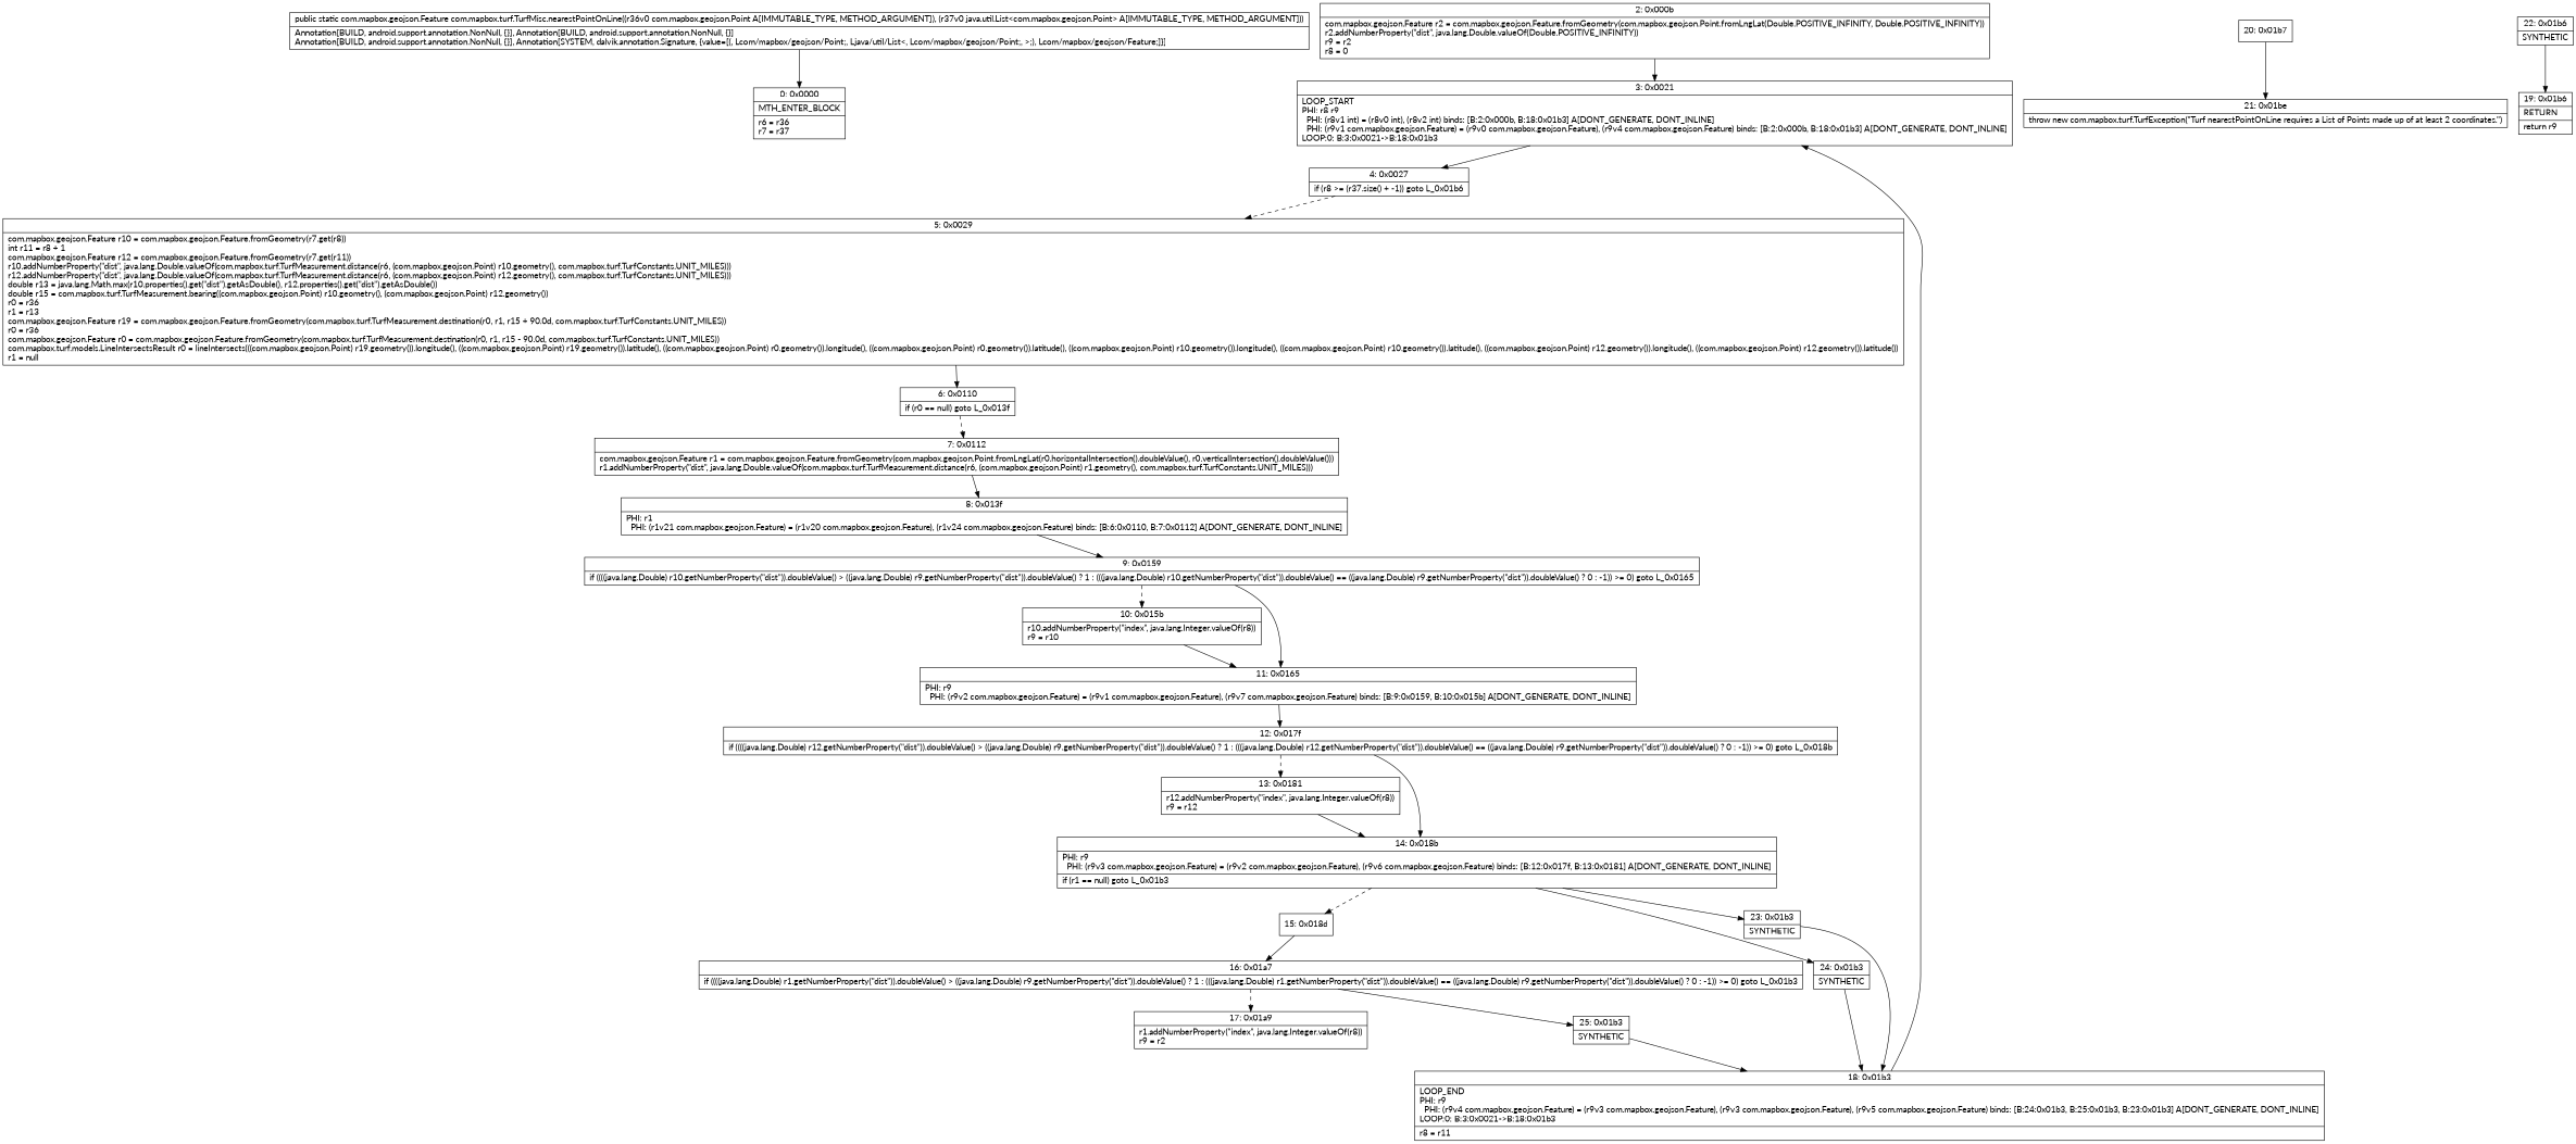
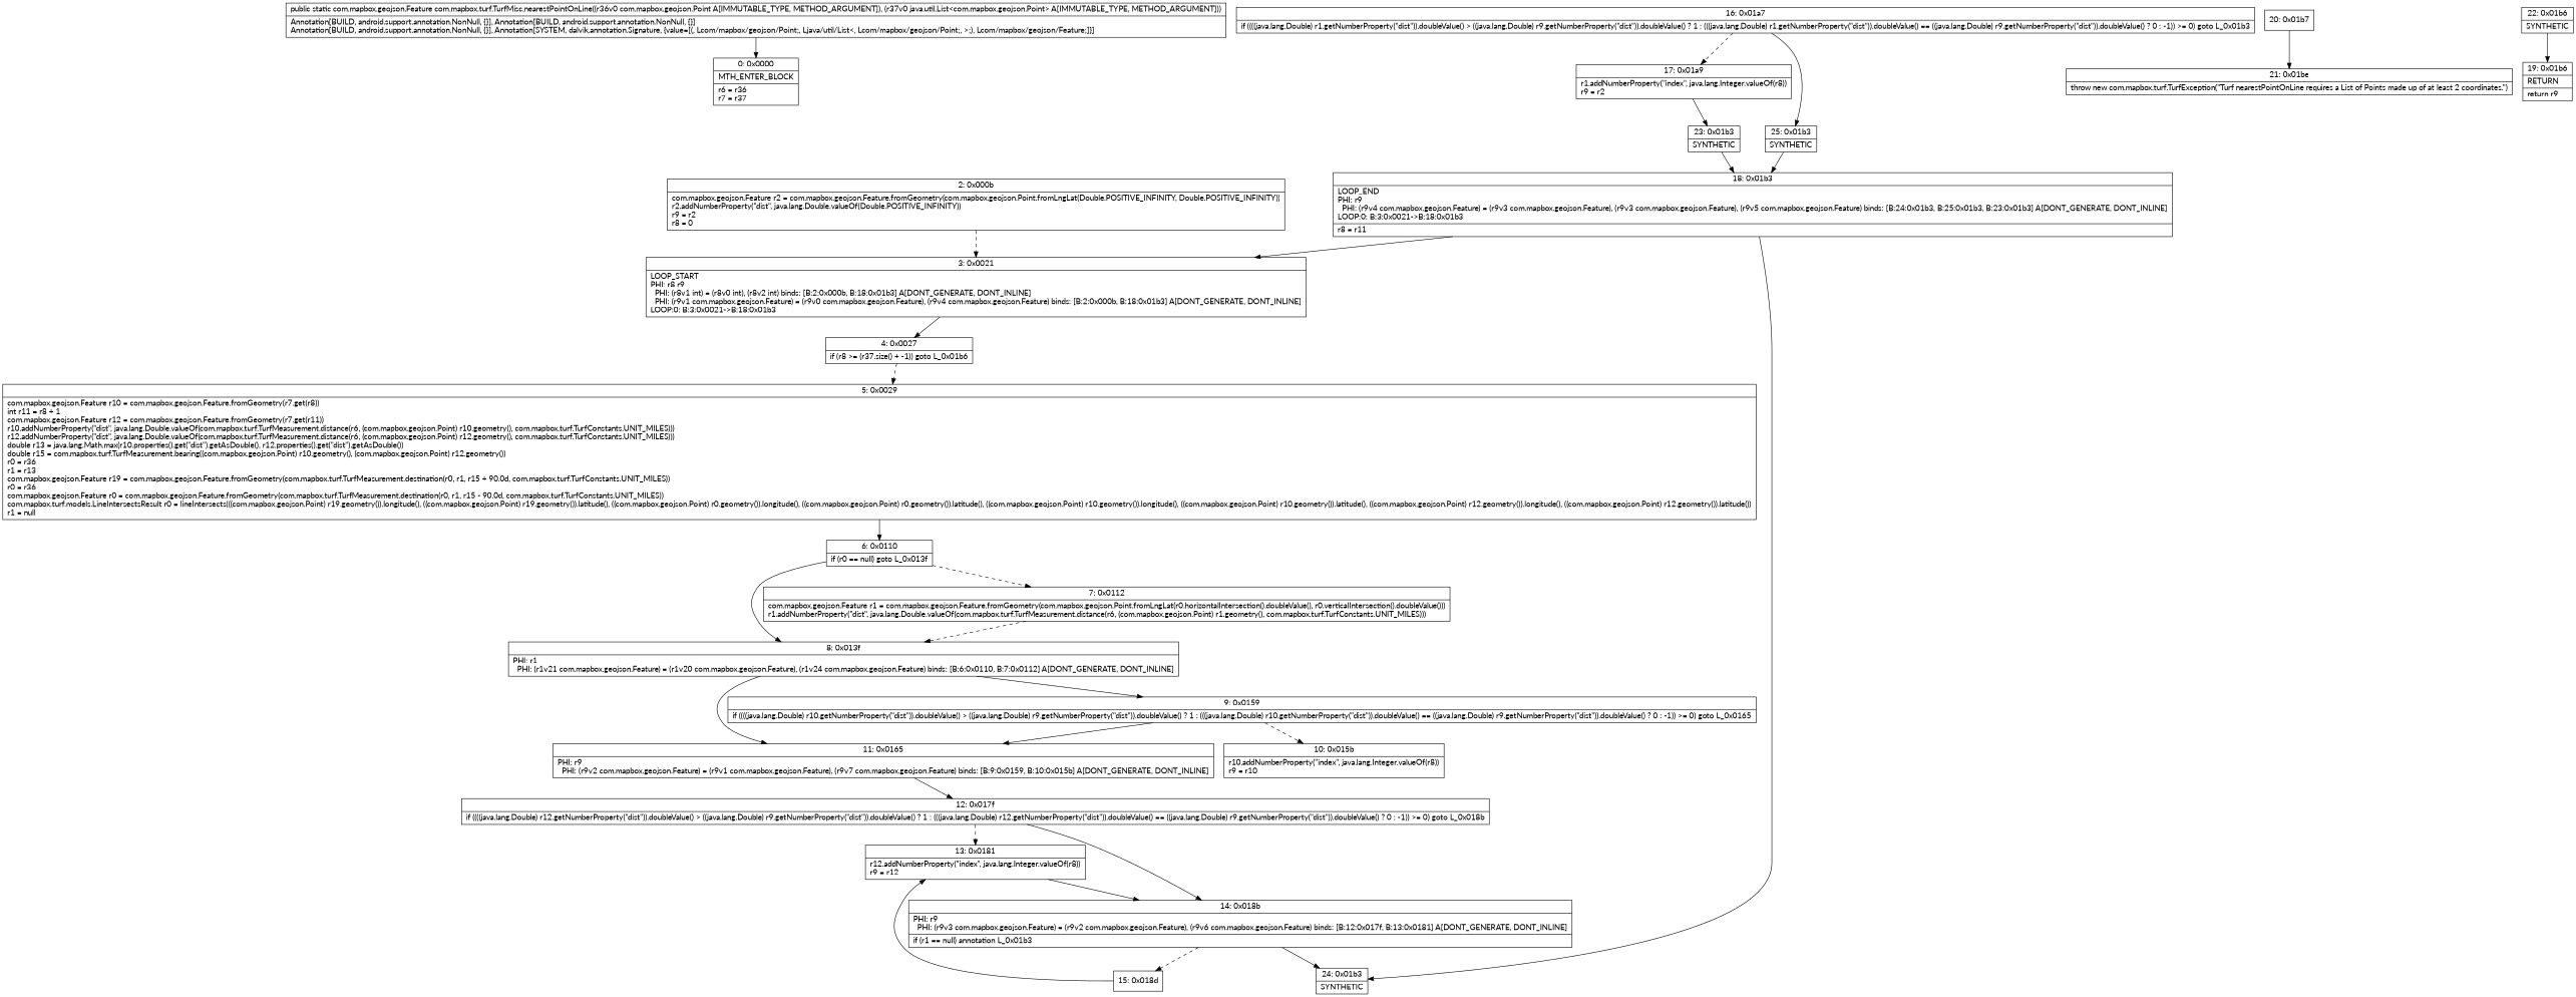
  digraph {
    fontname=Lato
    node [fontname=Lato shape=record]
    edge [fontname=Lato]
    n1 [label="{0\:\ 0x0000|MTH_ENTER_BLOCK\l|r6 = r36\lr7 = r37\l}"]
    n2 [label="{2\:\ 0x000b|com.mapbox.geojson.Feature r2 = com.mapbox.geojson.Feature.fromGeometry(com.mapbox.geojson.Point.fromLngLat(Double.POSITIVE_INFINITY, Double.POSITIVE_INFINITY))\lr2.addNumberProperty(\"dist\", java.lang.Double.valueOf(Double.POSITIVE_INFINITY))\lr9 = r2\lr8 = 0\l}"]
    n3 [label="{3\:\ 0x0021|LOOP_START\lPHI: r8 r9 \l  PHI: (r8v1 int) = (r8v0 int), (r8v2 int) binds: [B:2:0x000b, B:18:0x01b3] A[DONT_GENERATE, DONT_INLINE]\l  PHI: (r9v1 com.mapbox.geojson.Feature) = (r9v0 com.mapbox.geojson.Feature), (r9v4 com.mapbox.geojson.Feature) binds: [B:2:0x000b, B:18:0x01b3] A[DONT_GENERATE, DONT_INLINE]\lLOOP:0: B:3:0x0021\-\>B:18:0x01b3\l}"]
    n4 [label="{20\:\ 0x01b7}"]
    n5 [label="{21\:\ 0x01be|throw new com.mapbox.turf.TurfException(\"Turf nearestPointOnLine requires a List of Points made up of at least 2 coordinates.\")\l}"]
    n6 [label="{4\:\ 0x0027|if (r8 \>= (r37.size() + \-1)) goto L_0x01b6\l}"]
    n7 [label="{5\:\ 0x0029|com.mapbox.geojson.Feature r10 = com.mapbox.geojson.Feature.fromGeometry(r7.get(r8))\lint r11 = r8 + 1\lcom.mapbox.geojson.Feature r12 = com.mapbox.geojson.Feature.fromGeometry(r7.get(r11))\lr10.addNumberProperty(\"dist\", java.lang.Double.valueOf(com.mapbox.turf.TurfMeasurement.distance(r6, (com.mapbox.geojson.Point) r10.geometry(), com.mapbox.turf.TurfConstants.UNIT_MILES)))\lr12.addNumberProperty(\"dist\", java.lang.Double.valueOf(com.mapbox.turf.TurfMeasurement.distance(r6, (com.mapbox.geojson.Point) r12.geometry(), com.mapbox.turf.TurfConstants.UNIT_MILES)))\ldouble r13 = java.lang.Math.max(r10.properties().get(\"dist\").getAsDouble(), r12.properties().get(\"dist\").getAsDouble())\ldouble r15 = com.mapbox.turf.TurfMeasurement.bearing((com.mapbox.geojson.Point) r10.geometry(), (com.mapbox.geojson.Point) r12.geometry())\lr0 = r36\lr1 = r13\lcom.mapbox.geojson.Feature r19 = com.mapbox.geojson.Feature.fromGeometry(com.mapbox.turf.TurfMeasurement.destination(r0, r1, r15 + 90.0d, com.mapbox.turf.TurfConstants.UNIT_MILES))\lr0 = r36\lcom.mapbox.geojson.Feature r0 = com.mapbox.geojson.Feature.fromGeometry(com.mapbox.turf.TurfMeasurement.destination(r0, r1, r15 \- 90.0d, com.mapbox.turf.TurfConstants.UNIT_MILES))\lcom.mapbox.turf.models.LineIntersectsResult r0 = lineIntersects(((com.mapbox.geojson.Point) r19.geometry()).longitude(), ((com.mapbox.geojson.Point) r19.geometry()).latitude(), ((com.mapbox.geojson.Point) r0.geometry()).longitude(), ((com.mapbox.geojson.Point) r0.geometry()).latitude(), ((com.mapbox.geojson.Point) r10.geometry()).longitude(), ((com.mapbox.geojson.Point) r10.geometry()).latitude(), ((com.mapbox.geojson.Point) r12.geometry()).longitude(), ((com.mapbox.geojson.Point) r12.geometry()).latitude())\lr1 = null\l}"]
    n8 [label="{6\:\ 0x0110|if (r0 == null) goto L_0x013f\l}"]
    n9 [label="{22\:\ 0x01b6|SYNTHETIC\l}"]
    n10 [label="{19\:\ 0x01b6|RETURN\l|return r9\l}"]
    n11 [label="{7\:\ 0x0112|com.mapbox.geojson.Feature r1 = com.mapbox.geojson.Feature.fromGeometry(com.mapbox.geojson.Point.fromLngLat(r0.horizontalIntersection().doubleValue(), r0.verticalIntersection().doubleValue()))\lr1.addNumberProperty(\"dist\", java.lang.Double.valueOf(com.mapbox.turf.TurfMeasurement.distance(r6, (com.mapbox.geojson.Point) r1.geometry(), com.mapbox.turf.TurfConstants.UNIT_MILES)))\l}"]
    n12 [label="{8\:\ 0x013f|PHI: r1 \l  PHI: (r1v21 com.mapbox.geojson.Feature) = (r1v20 com.mapbox.geojson.Feature), (r1v24 com.mapbox.geojson.Feature) binds: [B:6:0x0110, B:7:0x0112] A[DONT_GENERATE, DONT_INLINE]\l}"]
    n13 [label="{9\:\ 0x0159|if ((((java.lang.Double) r10.getNumberProperty(\"dist\")).doubleValue() \> ((java.lang.Double) r9.getNumberProperty(\"dist\")).doubleValue() ? 1 : (((java.lang.Double) r10.getNumberProperty(\"dist\")).doubleValue() == ((java.lang.Double) r9.getNumberProperty(\"dist\")).doubleValue() ? 0 : \-1)) \>= 0) goto L_0x0165\l}"]
    n14 [label="{10\:\ 0x015b|r10.addNumberProperty(\"index\", java.lang.Integer.valueOf(r8))\lr9 = r10\l}"]
    n15 [label="{11\:\ 0x0165|PHI: r9 \l  PHI: (r9v2 com.mapbox.geojson.Feature) = (r9v1 com.mapbox.geojson.Feature), (r9v7 com.mapbox.geojson.Feature) binds: [B:9:0x0159, B:10:0x015b] A[DONT_GENERATE, DONT_INLINE]\l}"]
    n16 [label="{12\:\ 0x017f|if ((((java.lang.Double) r12.getNumberProperty(\"dist\")).doubleValue() \> ((java.lang.Double) r9.getNumberProperty(\"dist\")).doubleValue() ? 1 : (((java.lang.Double) r12.getNumberProperty(\"dist\")).doubleValue() == ((java.lang.Double) r9.getNumberProperty(\"dist\")).doubleValue() ? 0 : \-1)) \>= 0) goto L_0x018b\l}"]
    n17 [label="{13\:\ 0x0181|r12.addNumberProperty(\"index\", java.lang.Integer.valueOf(r8))\lr9 = r12\l}"]
-   n18 [label="{14\:\ 0x018b|PHI: r9 \l  PHI: (r9v3 com.mapbox.geojson.Feature) = (r9v2 com.mapbox.geojson.Feature), (r9v6 com.mapbox.geojson.Feature) binds: [B:12:0x017f, B:13:0x0181] A[DONT_GENERATE, DONT_INLINE]\l|if (r1 == null) goto L_0x01b3\l}"]
+   n18 [label="{14\:\ 0x018b|PHI: r9 \l  PHI: (r9v3 com.mapbox.geojson.Feature) = (r9v2 com.mapbox.geojson.Feature), (r9v6 com.mapbox.geojson.Feature) binds: [B:12:0x017f, B:13:0x0181] A[DONT_GENERATE, DONT_INLINE]\l|if (r1 == null) annotation L_0x01b3\l}"]
    n19 [label="{15\:\ 0x018d}"]
    n20 [label="{24\:\ 0x01b3|SYNTHETIC\l}"]
    n21 [label="{16\:\ 0x01a7|if ((((java.lang.Double) r1.getNumberProperty(\"dist\")).doubleValue() \> ((java.lang.Double) r9.getNumberProperty(\"dist\")).doubleValue() ? 1 : (((java.lang.Double) r1.getNumberProperty(\"dist\")).doubleValue() == ((java.lang.Double) r9.getNumberProperty(\"dist\")).doubleValue() ? 0 : \-1)) \>= 0) goto L_0x01b3\l}"]
    n22 [label="{18\:\ 0x01b3|LOOP_END\lPHI: r9 \l  PHI: (r9v4 com.mapbox.geojson.Feature) = (r9v3 com.mapbox.geojson.Feature), (r9v3 com.mapbox.geojson.Feature), (r9v5 com.mapbox.geojson.Feature) binds: [B:24:0x01b3, B:25:0x01b3, B:23:0x01b3] A[DONT_GENERATE, DONT_INLINE]\lLOOP:0: B:3:0x0021\-\>B:18:0x01b3\l|r8 = r11\l}"]
    n23 [label="{17\:\ 0x01a9|r1.addNumberProperty(\"index\", java.lang.Integer.valueOf(r8))\lr9 = r2\l}"]
    n24 [label="{25\:\ 0x01b3|SYNTHETIC\l}"]
    n25 [label="{23\:\ 0x01b3|SYNTHETIC\l}"]
    n26 [label="{public static com.mapbox.geojson.Feature com.mapbox.turf.TurfMisc.nearestPointOnLine((r36v0 com.mapbox.geojson.Point A[IMMUTABLE_TYPE, METHOD_ARGUMENT]), (r37v0 java.util.List\<com.mapbox.geojson.Point\> A[IMMUTABLE_TYPE, METHOD_ARGUMENT]))  | Annotation[BUILD, android.support.annotation.NonNull, \{\}], Annotation[BUILD, android.support.annotation.NonNull, \{\}]\lAnnotation[BUILD, android.support.annotation.NonNull, \{\}], Annotation[SYSTEM, dalvik.annotation.Signature, \{value=[(, Lcom\/mapbox\/geojson\/Point;, Ljava\/util\/List\<, Lcom\/mapbox\/geojson\/Point;, \>;), Lcom\/mapbox\/geojson\/Feature;]\}]\l}"]
-   n2 -> n3
+   n2 -> n3 [style=dashed]
    n3 -> n6
    n4 -> n5
    n6 -> n7 [style=dashed]
    n7 -> n8
    n8 -> n11 [style=dashed]
+   n8 -> n12
    n9 -> n10
-   n11 -> n12
+   n11 -> n12 [style=dashed]
    n12 -> n13
    n13 -> n14 [style=dashed]
    n13 -> n15
-   n14 -> n15
+   n12 -> n15
    n15 -> n16
    n16 -> n17 [style=dashed]
    n16 -> n18
    n17 -> n18
    n18 -> n19 [style=dashed]
    n18 -> n20
-   n19 -> n21
-   n20 -> n22
+   n19 -> n17
+   n22 -> n20
    n21 -> n23 [style=dashed]
    n21 -> n24
    n22 -> n3
-   n18 -> n25
+   n23 -> n25
    n24 -> n22
    n25 -> n22
    n26 -> n1
  }
